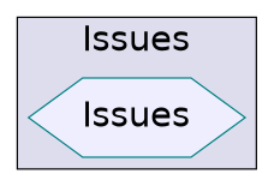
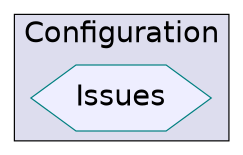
  digraph {
    compound=true
    n1 [fillcolor="#eeeeff" fontname=Helvetica fontsize=24 label=Issues pencolor=black shape=hexagon style=filled color=teal]
    subgraph cluster_1 {
      bgcolor="#ddddee"
      fontname=Helvetica
      fontsize=24
-     label=Issues
+     label=Configuration
      pencolor=black
      n1
    }
  }
